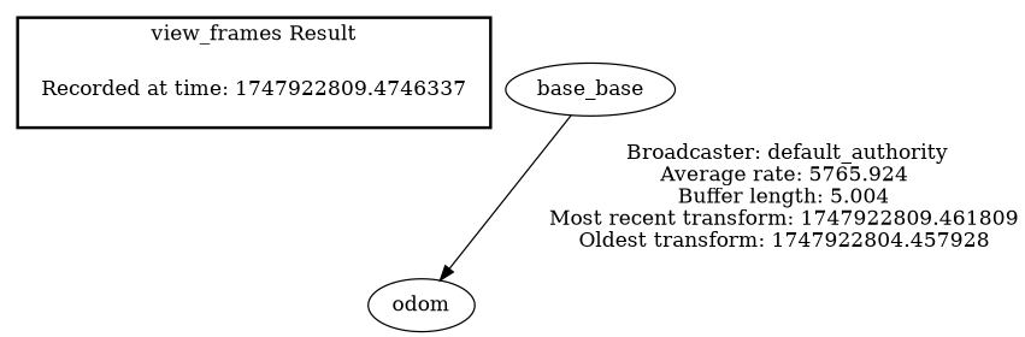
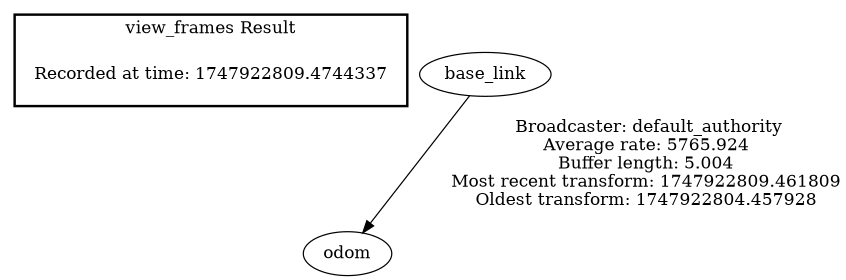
  digraph {
-   "Recorded at time: 1747922809.4744337" [shape=plaintext label="Recorded at time: 1747922809.4746337"]
+   "Recorded at time: 1747922809.4744337" [shape=plaintext]
    odom
-   base_link [label=base_base]
+   base_link
    subgraph cluster_1 {
      color=black
      label="view_frames Result"
      style=bold
      "Recorded at time: 1747922809.4744337"
    }
    "Recorded at time: 1747922809.4744337" -> odom [style=invis]
    base_link -> odom [label=" Broadcaster: default_authority\nAverage rate: 5765.924\nBuffer length: 5.004\nMost recent transform: 1747922809.461809\nOldest transform: 1747922804.457928\n"]
  }
